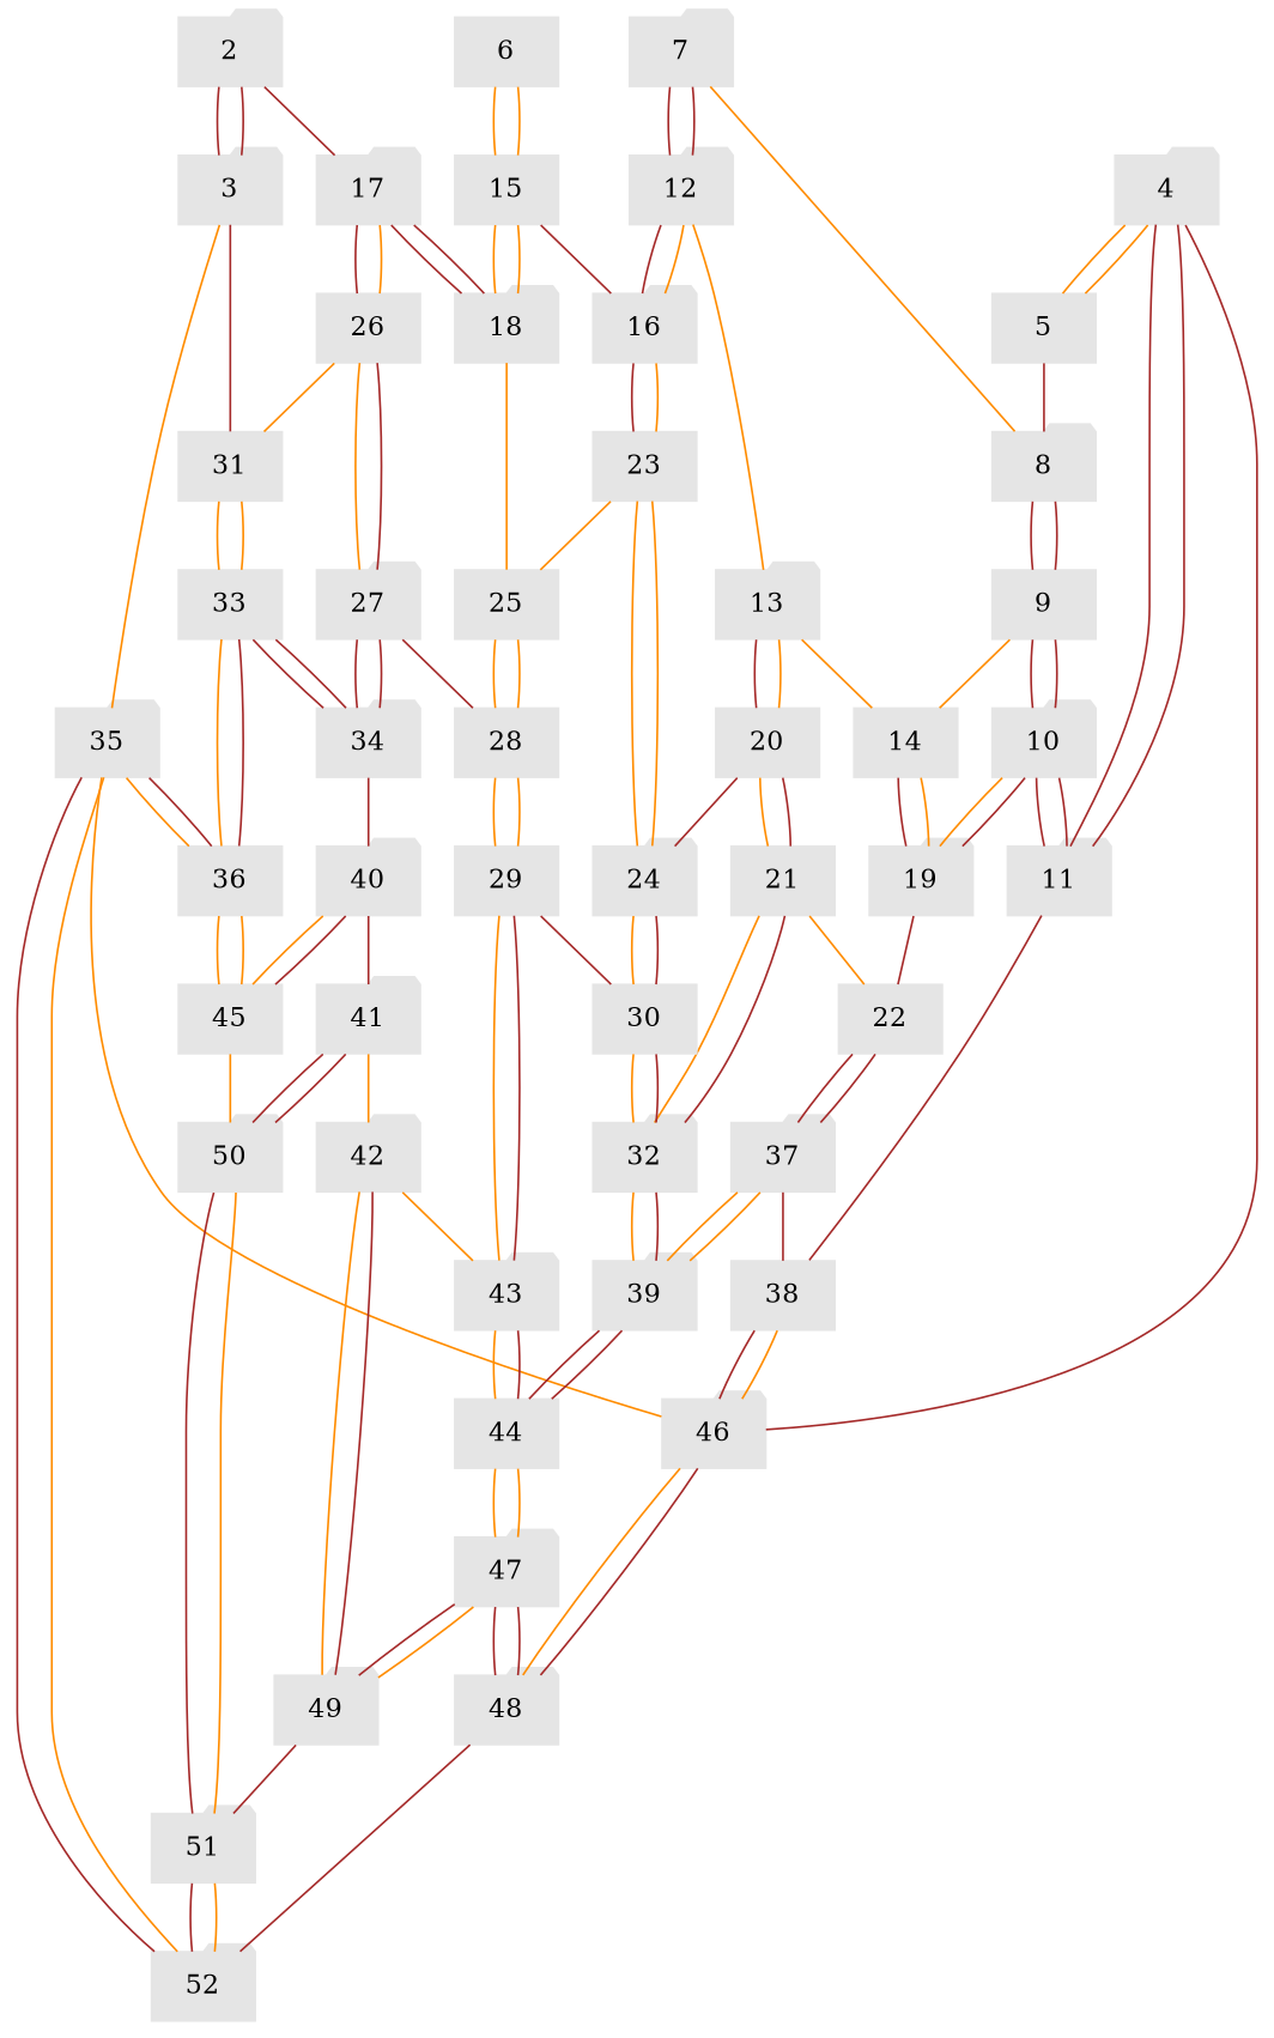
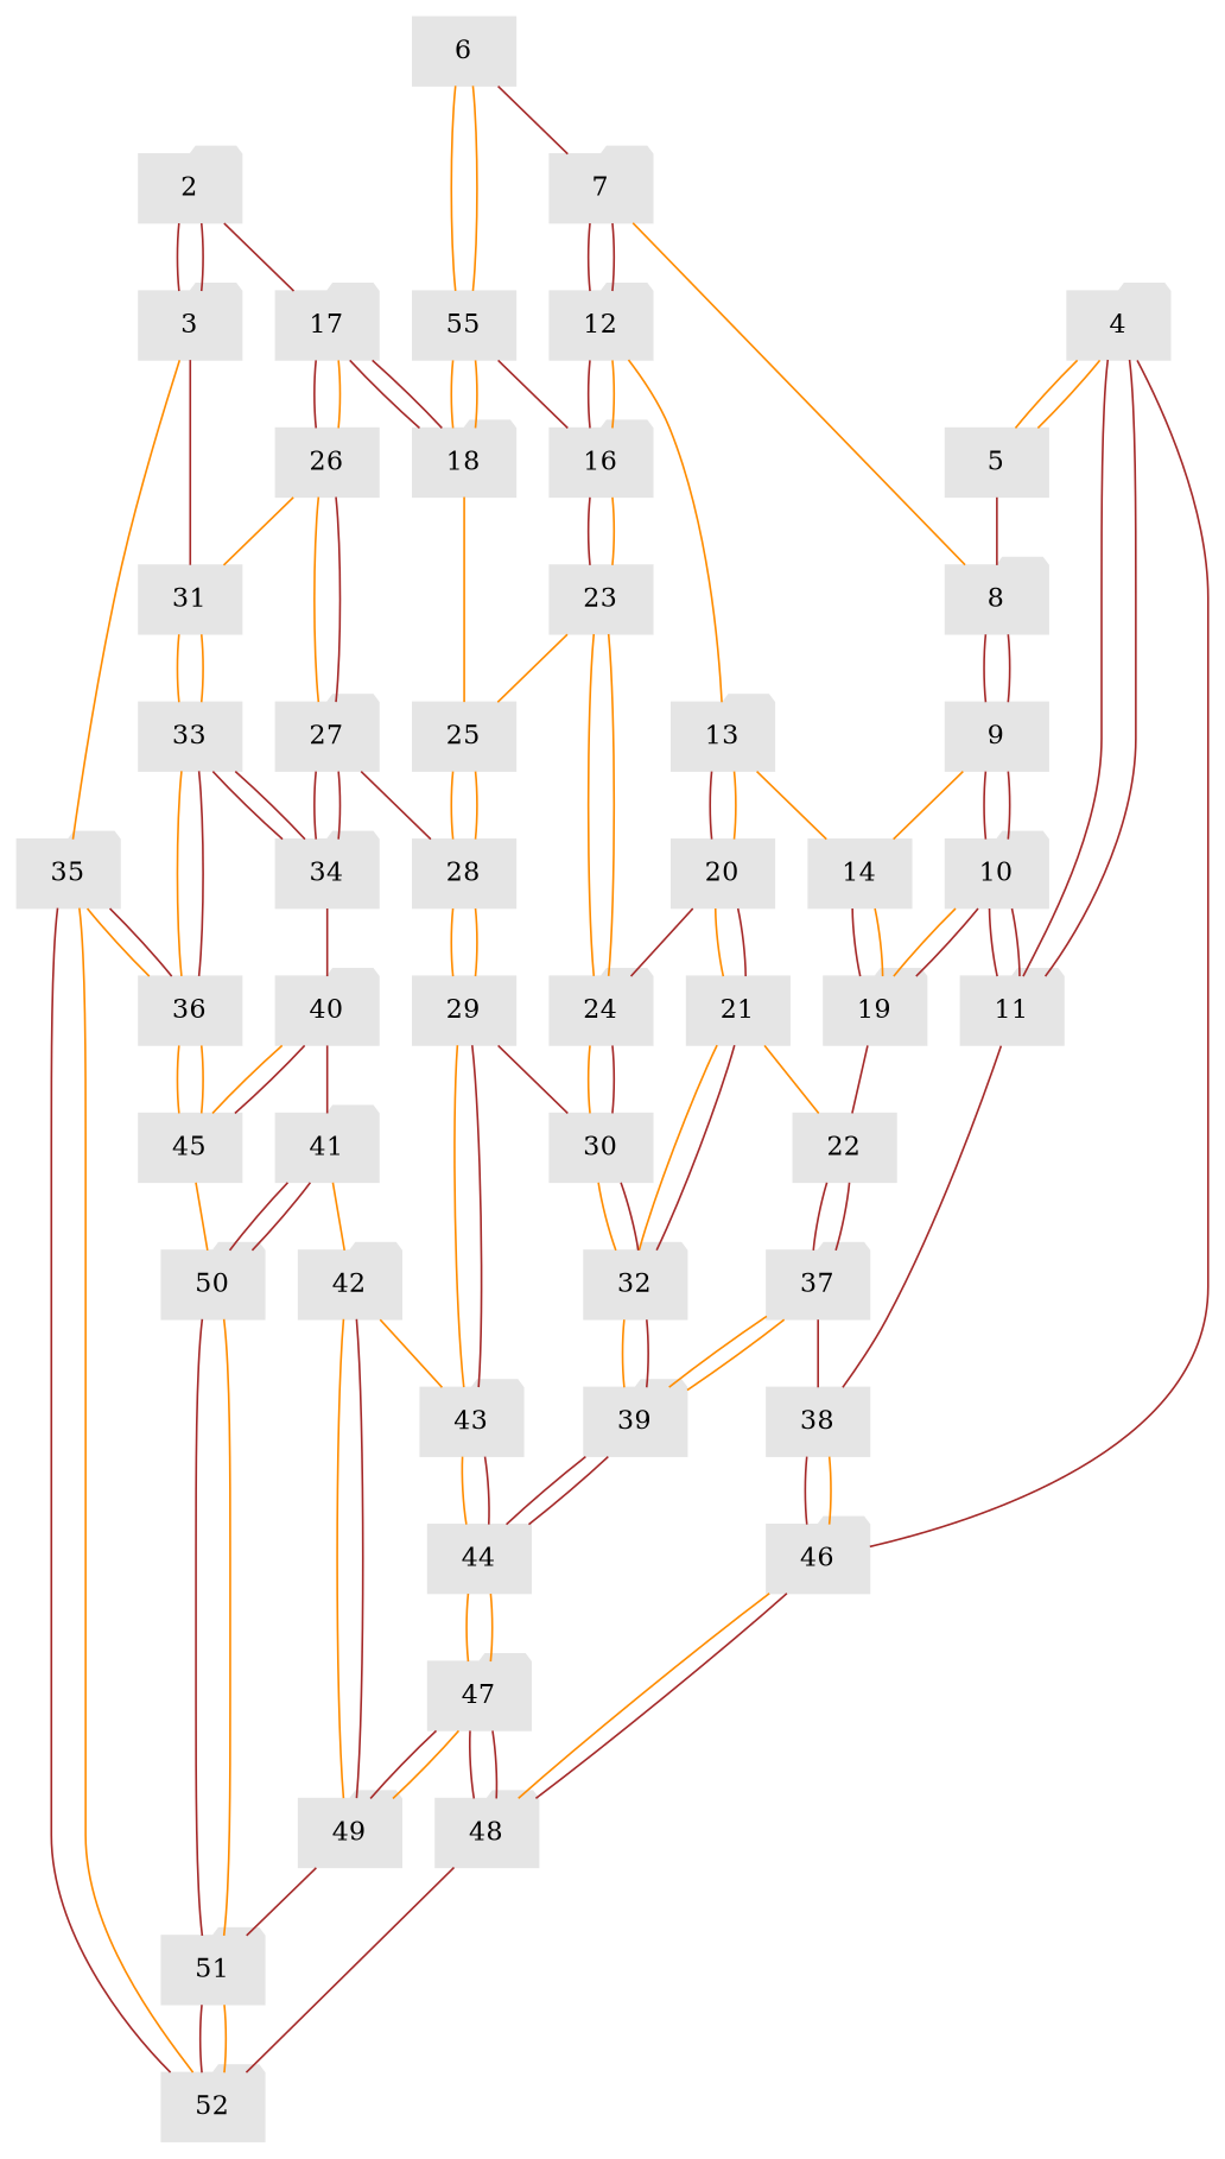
  graph {
    node [color=gray90 shape=folder style=filled]
    edge [color=brown]
    2
    3
    17
    6 [shape=box]
    7
-   15 [shape=box]
+   15 [shape=box label=55]
    31 [shape=box]
    35
    18
    26 [shape=box]
    5 [shape=box]
    4
    11
    46
    33 [shape=box]
    36 [shape=box]
    52
    8
    38 [shape=box]
    48
    9 [shape=box]
    12
    16
    13
    10
    14 [shape=box]
    19
    22 [shape=box]
    20 [shape=box]
    23 [shape=box]
    21 [shape=box]
    24
    25 [shape=box]
    27
    28 [shape=box]
    37
    32
    30 [shape=box]
    39
    29 [shape=box]
    34
    40
    43
    44 [shape=box]
    45 [shape=box]
    41
    50
    47
    42
    49
    51
    2 -- 3
    2 -- 3
    2 -- 17
    3 -- 31
    3 -- 35 [color=darkorange]
    17 -- 18
    17 -- 18
    17 -- 26
    17 -- 26 [color=darkorange]
+   6 -- 7
    6 -- 15 [color=darkorange]
    6 -- 15 [color=darkorange]
    7 -- 8 [color=darkorange]
    7 -- 12
    7 -- 12
    15 -- 18 [color=darkorange]
    15 -- 18 [color=darkorange]
    15 -- 16
    31 -- 33 [color=darkorange]
    31 -- 33 [color=darkorange]
-   35 -- 46 [color=darkorange]
    35 -- 36 [color=darkorange]
    35 -- 36
    35 -- 52
    35 -- 52 [color=darkorange]
    18 -- 25 [color=darkorange]
    26 -- 31 [color=darkorange]
    26 -- 27 [color=darkorange]
    26 -- 27
    5 -- 8
    4 -- 5 [color=darkorange]
    4 -- 5 [color=darkorange]
    4 -- 11
    4 -- 11
    4 -- 46
    11 -- 38
    46 -- 48 [color=darkorange]
    46 -- 48
    33 -- 36 [color=darkorange]
    33 -- 36
    33 -- 34
    33 -- 34
    36 -- 45 [color=darkorange]
    36 -- 45 [color=darkorange]
    8 -- 9
    8 -- 9
    38 -- 46
    38 -- 46 [color=darkorange]
    48 -- 52
    9 -- 10
    9 -- 10
    9 -- 14 [color=darkorange]
    12 -- 16
    12 -- 16 [color=darkorange]
    12 -- 13 [color=darkorange]
    16 -- 23
    16 -- 23 [color=darkorange]
    13 -- 14 [color=darkorange]
    13 -- 20
    13 -- 20 [color=darkorange]
    10 -- 11
    10 -- 11
    10 -- 19 [color=darkorange]
    10 -- 19
    14 -- 19
    14 -- 19 [color=darkorange]
    19 -- 22
    22 -- 37
    22 -- 37
    20 -- 21 [color=darkorange]
    20 -- 21
    20 -- 24
    23 -- 24 [color=darkorange]
    23 -- 24 [color=darkorange]
    23 -- 25 [color=darkorange]
    21 -- 22 [color=darkorange]
    21 -- 32 [color=darkorange]
    21 -- 32
    24 -- 30 [color=darkorange]
    24 -- 30
    25 -- 28 [color=darkorange]
    25 -- 28 [color=darkorange]
    27 -- 28
    27 -- 34
    27 -- 34
    28 -- 29 [color=darkorange]
    28 -- 29 [color=darkorange]
    37 -- 38
    37 -- 39 [color=darkorange]
    37 -- 39 [color=darkorange]
    32 -- 39 [color=darkorange]
    32 -- 39
    30 -- 32 [color=darkorange]
    30 -- 32
    39 -- 44
    39 -- 44
    29 -- 30
    29 -- 43 [color=darkorange]
    29 -- 43
    34 -- 40
    40 -- 45 [color=darkorange]
    40 -- 45
    40 -- 41
    43 -- 44 [color=darkorange]
    43 -- 44
    44 -- 47 [color=darkorange]
    44 -- 47 [color=darkorange]
    45 -- 50 [color=darkorange]
    41 -- 50
    41 -- 50
    41 -- 42 [color=darkorange]
    50 -- 51
    50 -- 51 [color=darkorange]
    47 -- 48
    47 -- 48
    47 -- 49
    47 -- 49 [color=darkorange]
    42 -- 43 [color=darkorange]
    42 -- 49 [color=darkorange]
    42 -- 49
    49 -- 51
    51 -- 52
    51 -- 52 [color=darkorange]
  }
